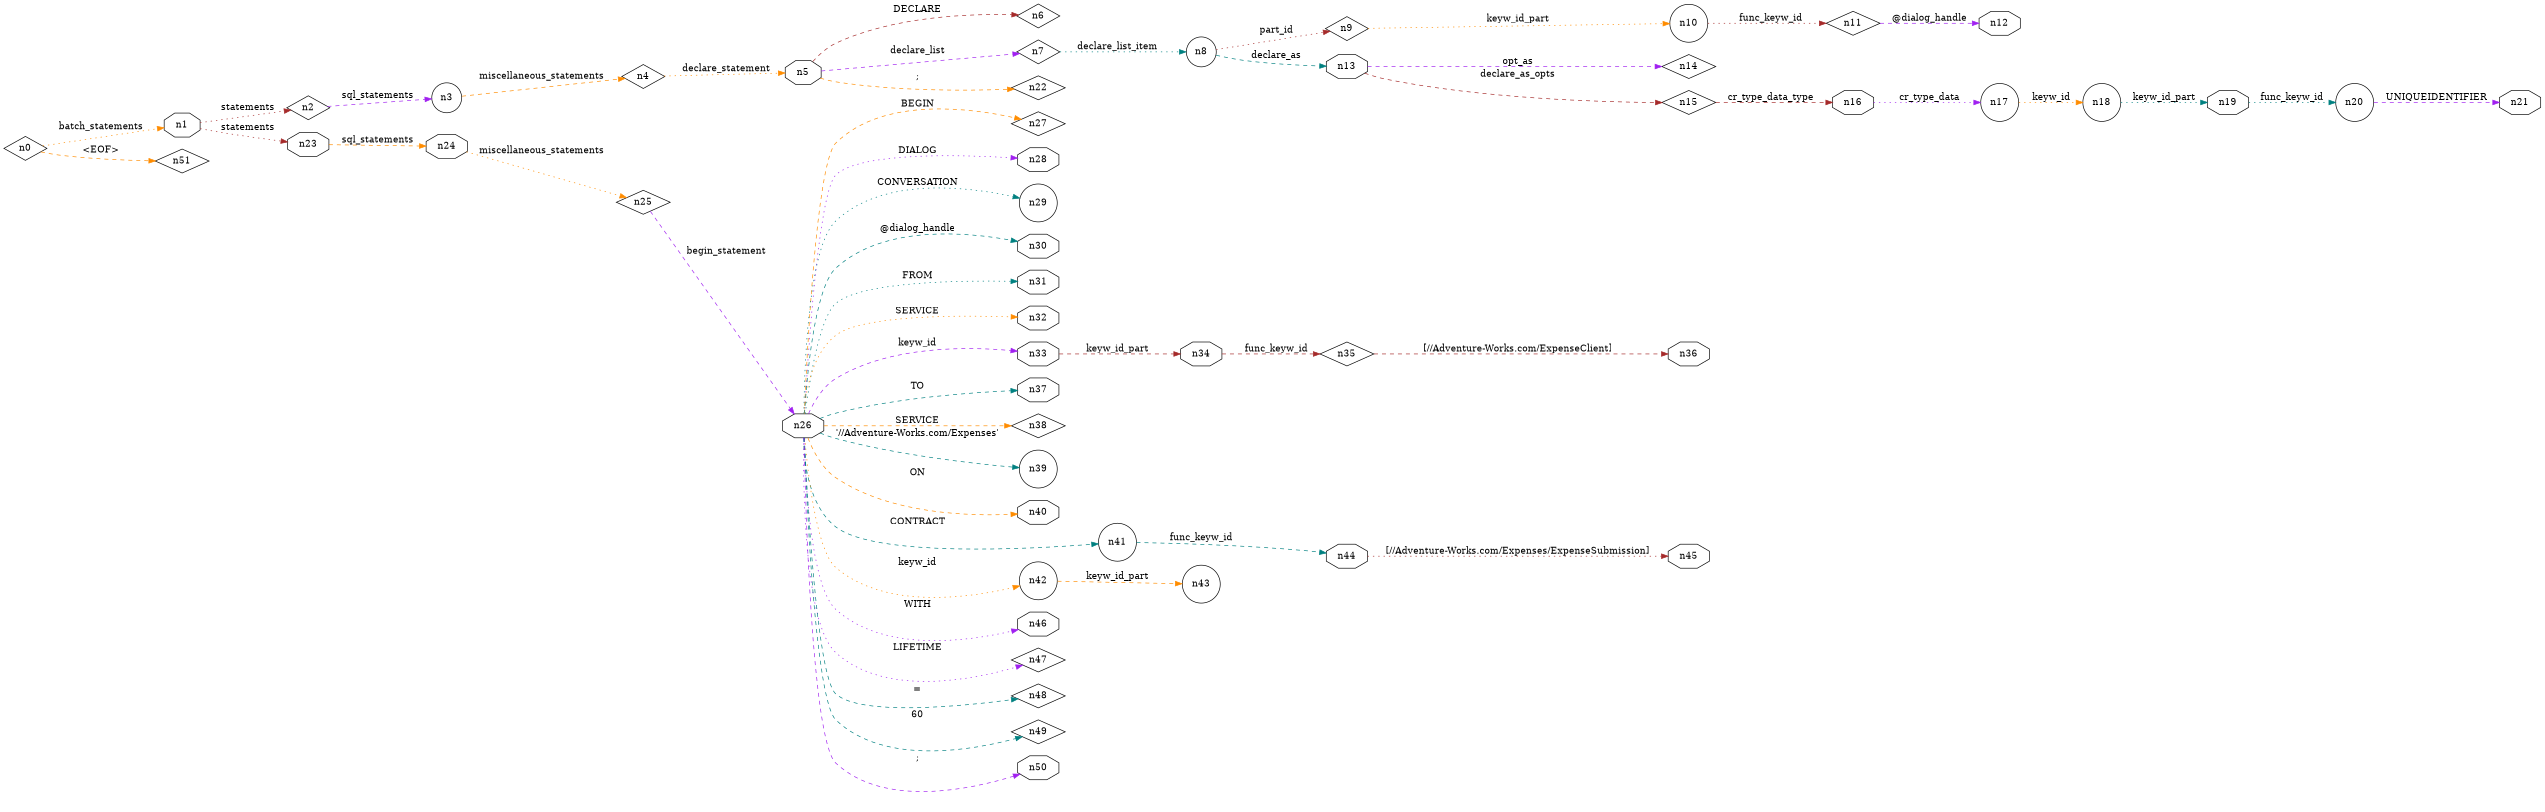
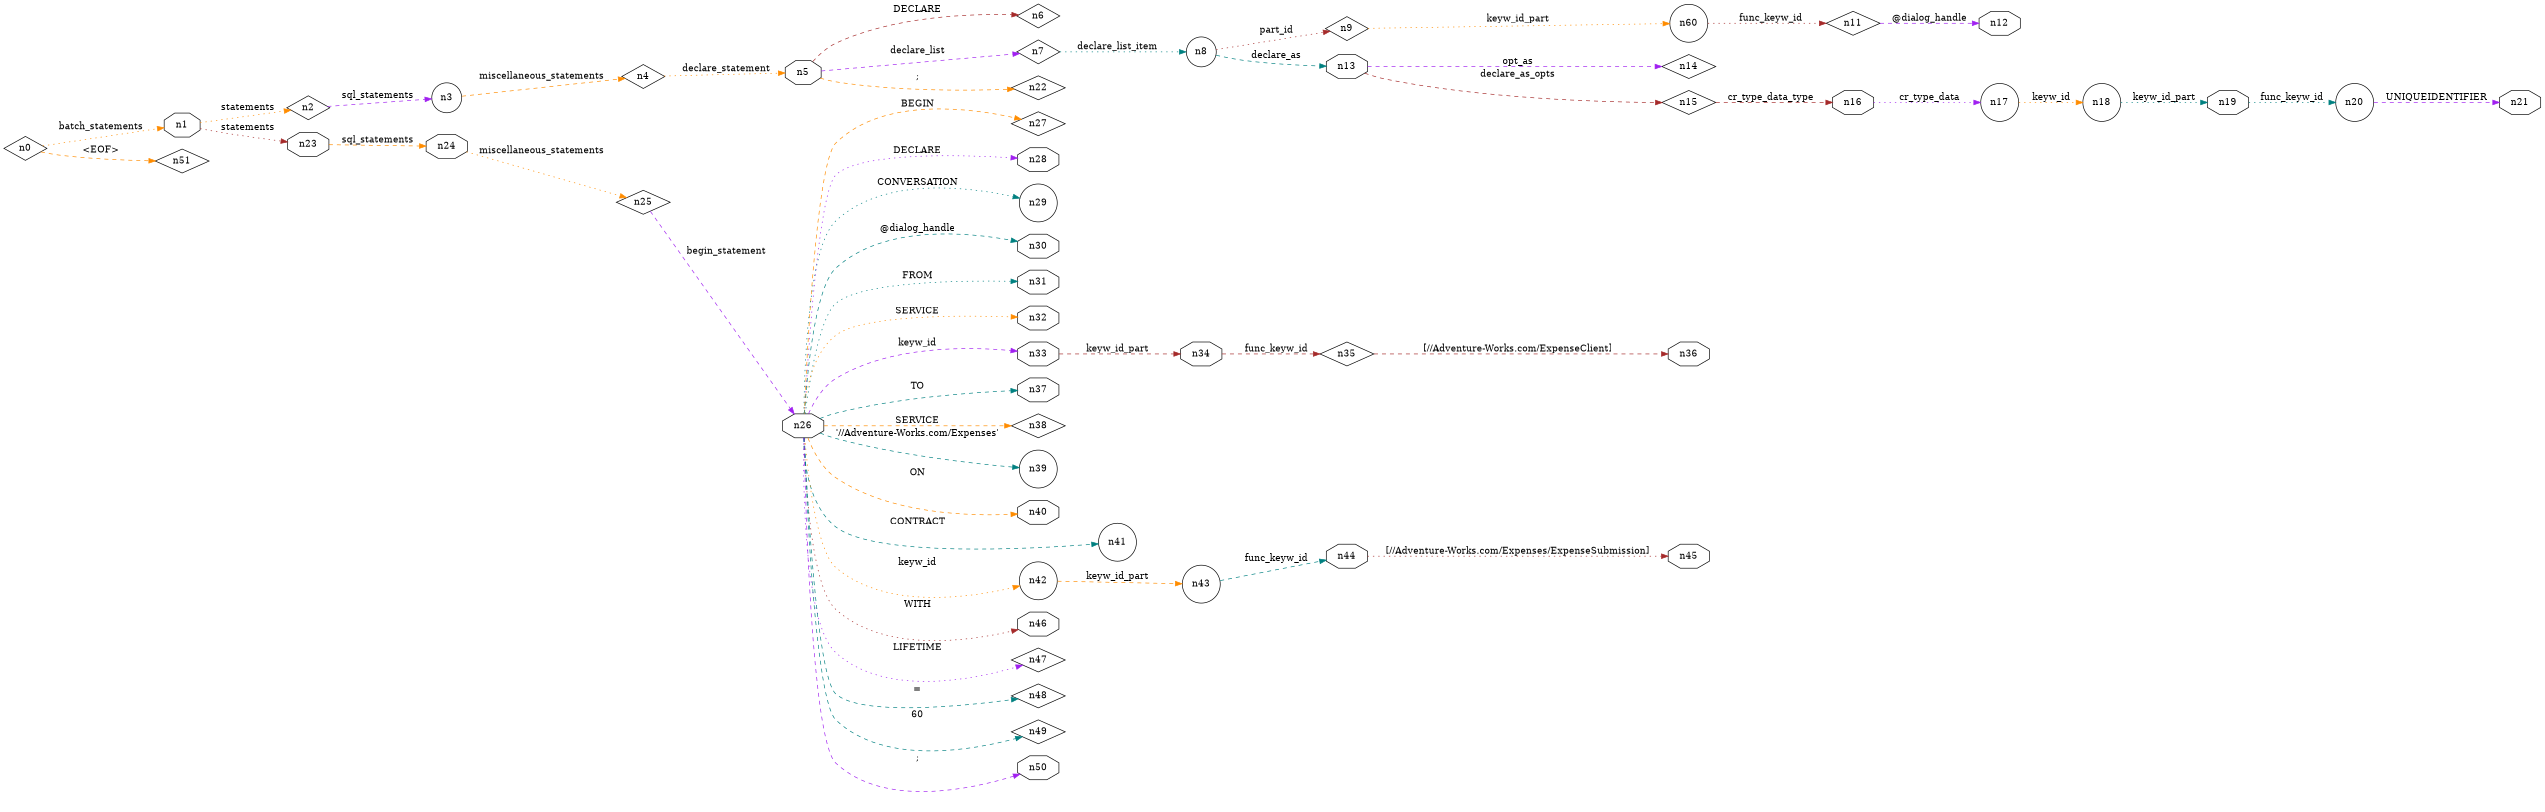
  digraph {
    rankdir=LR
    node [shape=octagon]
    edge [color=darkorange style=dashed]
    n0 [shape=diamond]
    n1
    n51 [shape=diamond]
    n2 [shape=diamond]
    n23
    n3 [shape=circle]
    n24
    n4 [shape=diamond]
    n5
    n6 [shape=diamond]
    n7 [shape=diamond]
    n22 [shape=diamond]
    n8 [shape=circle]
    n9 [shape=diamond]
    n13
-   n10 [shape=circle]
+   n10 [shape=circle label=n60]
    n14 [shape=diamond]
    n15 [shape=diamond]
    n11 [shape=diamond]
    n12
    n16
    n17 [shape=circle]
    n18 [shape=circle]
    n19
    n20 [shape=circle]
    n21
    n25 [shape=diamond]
    n26
    n27 [shape=diamond]
    n28
    n29 [shape=circle]
    n30
    n31
    n32
    n33
    n37
    n38 [shape=diamond]
    n39 [shape=circle]
    n40
    n41 [shape=circle]
    n42 [shape=circle]
    n46
    n47 [shape=diamond]
    n48 [shape=diamond]
    n49 [shape=diamond]
    n50
    n34
    n43 [shape=circle]
    n35 [shape=diamond]
    n36
    n44
    n45
    n0 -> n1 [label=batch_statements style=dotted]
    n0 -> n51 [label="<EOF>"]
-   n1 -> n2 [color=brown label=statements style=dotted]
+   n1 -> n2 [label=statements style=dotted]
    n1 -> n23 [color=brown label=statements style=dotted]
    n2 -> n3 [color=purple label=sql_statements]
    n23 -> n24 [label=sql_statements]
    n3 -> n4 [label=miscellaneous_statements]
    n24 -> n25 [label=miscellaneous_statements style=dotted]
    n4 -> n5 [label=declare_statement style=dotted]
    n5 -> n6 [color=brown label=DECLARE]
    n5 -> n7 [color=purple label=declare_list]
    n5 -> n22 [label=";"]
    n7 -> n8 [color=teal label=declare_list_item style=dotted]
    n8 -> n9 [color=brown label=part_id style=dotted]
    n8 -> n13 [color=teal label=declare_as]
    n9 -> n10 [label=keyw_id_part style=dotted]
    n13 -> n14 [color=purple label=opt_as]
    n13 -> n15 [color=brown label=declare_as_opts]
    n10 -> n11 [color=brown label=func_keyw_id style=dotted]
    n15 -> n16 [color=brown label=cr_type_data_type]
    n11 -> n12 [color=purple label="@dialog_handle"]
    n16 -> n17 [color=purple label=cr_type_data style=dotted]
    n17 -> n18 [label=keyw_id style=dotted]
    n18 -> n19 [color=teal label=keyw_id_part style=dotted]
    n19 -> n20 [color=teal label=func_keyw_id style=dotted]
    n20 -> n21 [color=purple label=UNIQUEIDENTIFIER]
    n25 -> n26 [color=purple label=begin_statement]
    n26 -> n27 [label=BEGIN]
-   n26 -> n28 [color=purple label=DIALOG style=dotted]
+   n26 -> n28 [color=purple label=DECLARE style=dotted]
    n26 -> n29 [color=teal label=CONVERSATION style=dotted]
    n26 -> n30 [color=teal label="@dialog_handle"]
    n26 -> n31 [color=teal label=FROM style=dotted]
    n26 -> n32 [label=SERVICE style=dotted]
    n26 -> n33 [color=purple label=keyw_id]
    n26 -> n37 [color=teal label=TO]
    n26 -> n38 [label=SERVICE]
    n26 -> n39 [color=teal label="'//Adventure-Works.com/Expenses'"]
    n26 -> n40 [label=ON]
    n26 -> n41 [color=teal label=CONTRACT]
    n26 -> n42 [label=keyw_id style=dotted]
-   n26 -> n46 [color=purple label=WITH style=dotted]
+   n26 -> n46 [color=brown label=WITH style=dotted]
    n26 -> n47 [color=purple label=LIFETIME style=dotted]
    n26 -> n48 [color=teal label="="]
    n26 -> n49 [color=teal label=60]
    n26 -> n50 [color=purple label=";"]
    n33 -> n34 [color=brown label=keyw_id_part]
    n42 -> n43 [label=keyw_id_part]
    n34 -> n35 [color=brown label=func_keyw_id]
-   n41 -> n44 [color=teal label=func_keyw_id]
+   n43 -> n44 [color=teal label=func_keyw_id]
    n35 -> n36 [color=brown label="[//Adventure-Works.com/ExpenseClient]"]
    n44 -> n45 [color=brown label="[//Adventure-Works.com/Expenses/ExpenseSubmission]" style=dotted]
  }
